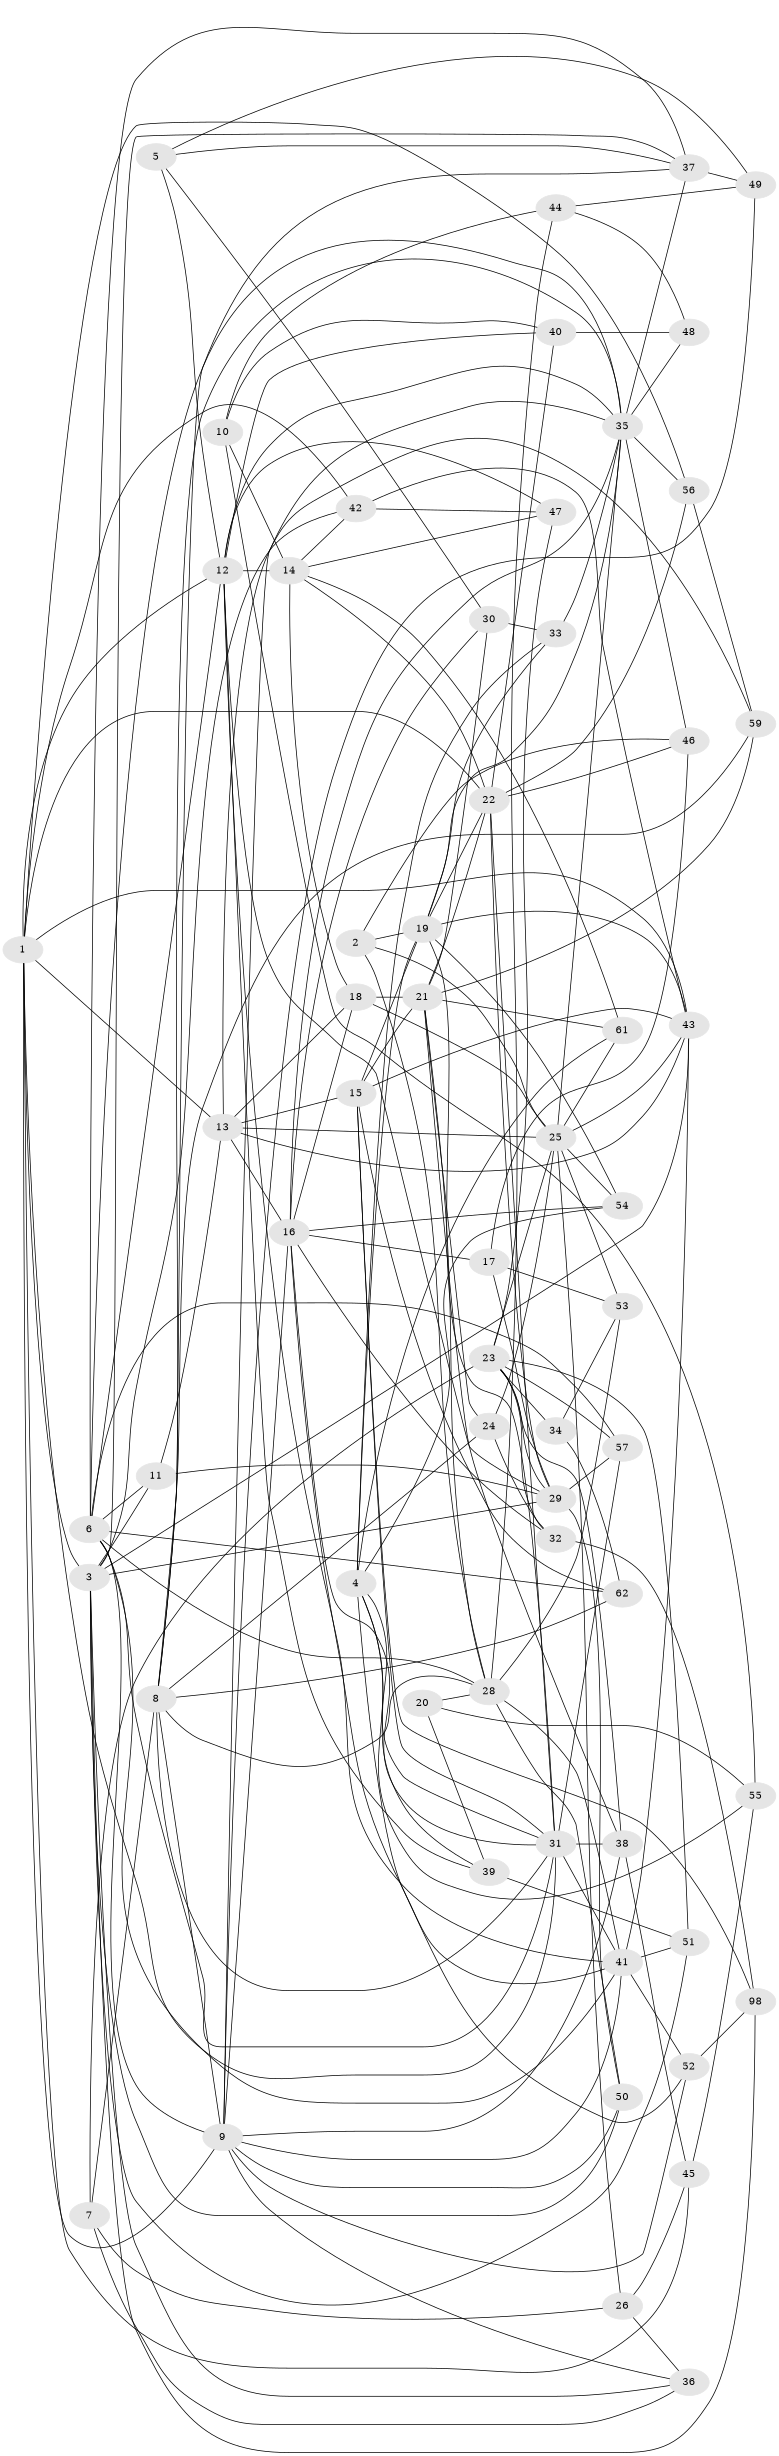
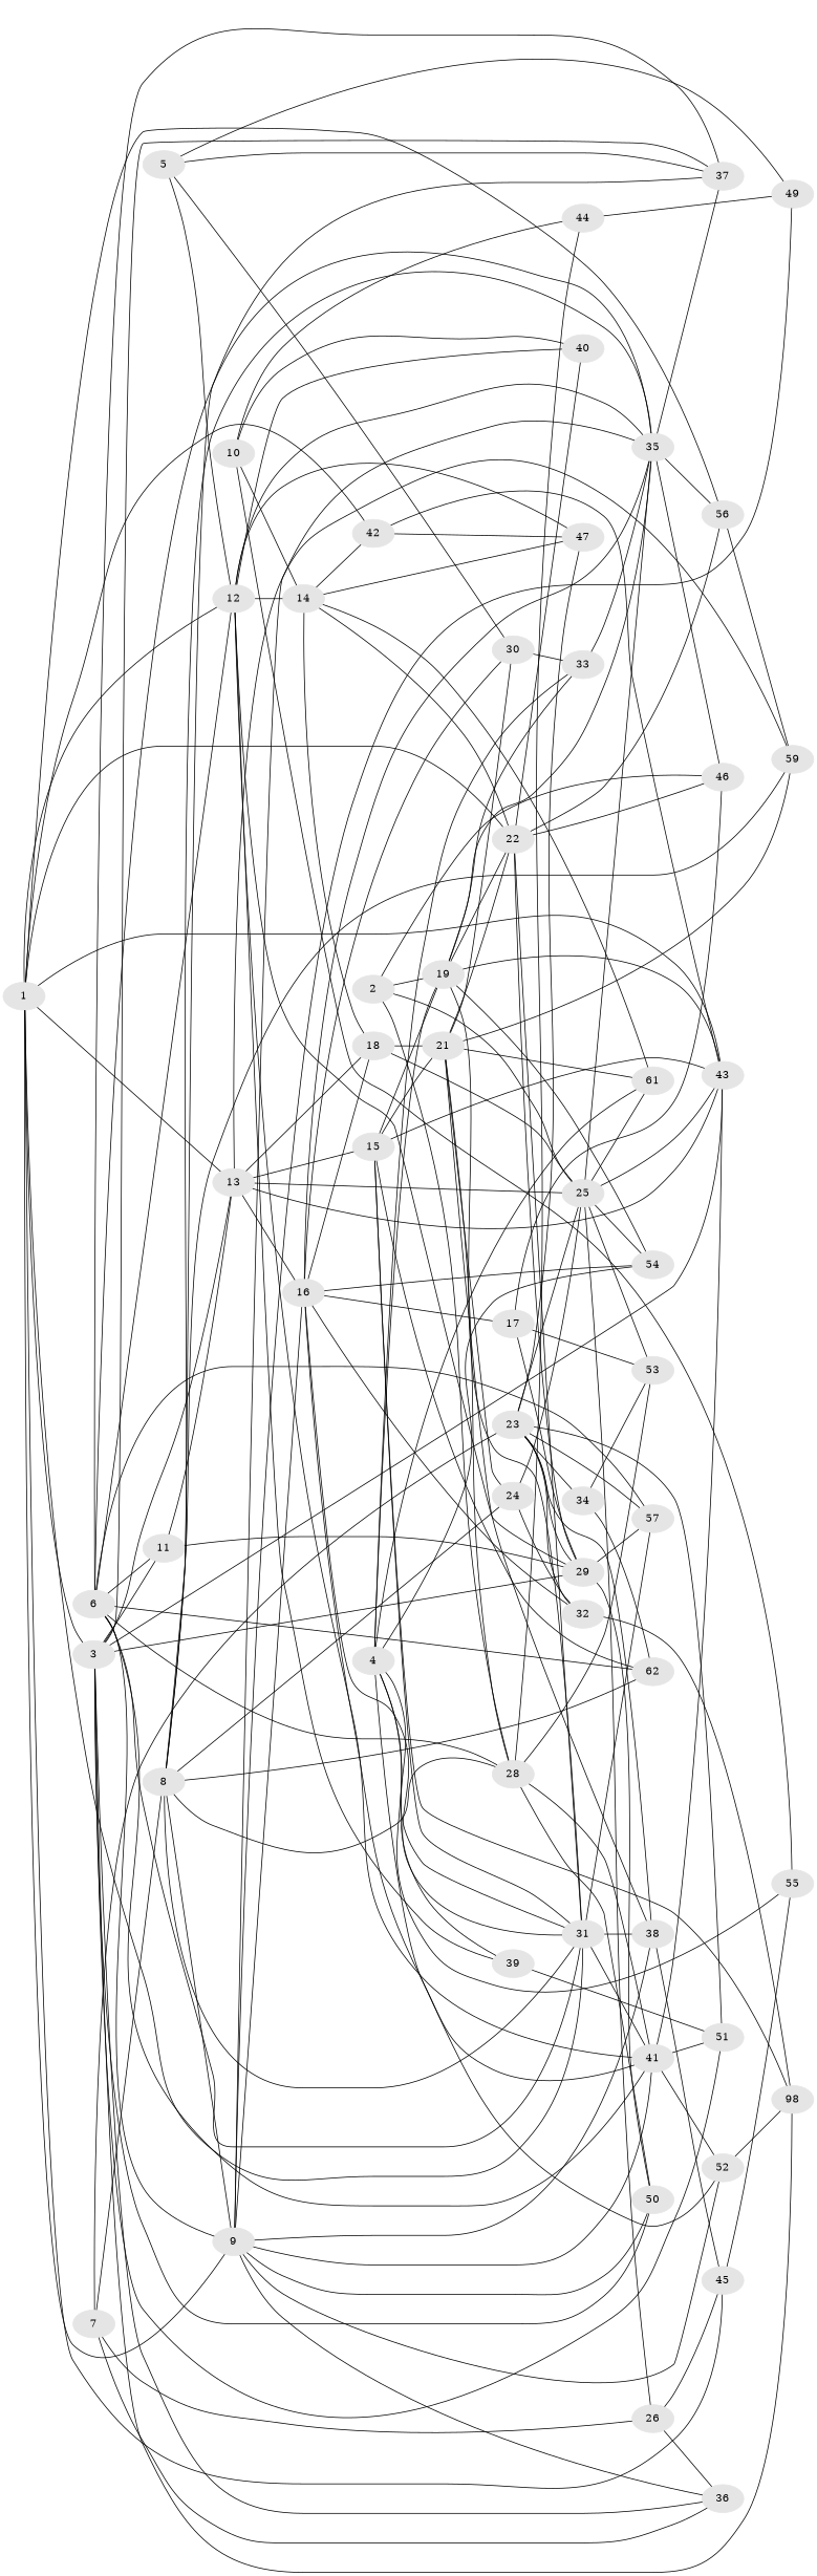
  graph {
    rankdir=LR
    node [color=gray90 style=filled]
    edge [weight=1.0]
    1
    3
    9
    12
    13
    22
    31
    42
    43
    45
    56
    11
    29
    36
    37
    50
    51
    n18 [label=98]
    52
    49
    35
    41
    16
    38
    39
    14
    40
    47
    25
    59
    15
    18
    46
    57
    55
    2
    19
    28
    33
    54
    61
    26
    53
    44
    4
    5
    30
    6
    n49 [label=62]
-   48
    7
    8
    23
    24
    34
    32
    17
    10
    21
-   20
    1 -- 3
    1 -- 9
    1 -- 12
    1 -- 13
    1 -- 22
    1 -- 31
    1 -- 42
    1 -- 43
    1 -- 45
    1 -- 56
-   3 -- 42
+   3 -- 13
    3 -- 43
    3 -- 11
    3 -- 29
    3 -- 36
    3 -- 37
    3 -- 50 [weight=3.0]
    3 -- 51
    3 -- n18
    9 -- 36
    9 -- 50
    9 -- 52
    9 -- 49
    9 -- 35
    9 -- 41
    9 -- 16
    9 -- 38
    12 -- 29
    12 -- 35
    12 -- 41 [weight=2.0]
    12 -- 39
    12 -- 14 [weight=2.0]
    12 -- 40
    12 -- 47
    13 -- 43 [weight=2.0]
    13 -- 16
    13 -- 25
    13 -- 59
    13 -- 15
    13 -- 18 [weight=2.0]
    22 -- 31
    22 -- 56
    22 -- 29
    22 -- 40
    22 -- 46
    31 -- 41
    31 -- 38
    31 -- 57
    42 -- 43
    42 -- 47
    45 -- 55
    56 -- 59
    11 -- 13
    11 -- 29
    29 -- 50
    29 -- 57
-   37 -- 49
    52 -- n18
    35 -- 56
    35 -- 37
    35 -- 46
-   35 -- 48
    41 -- 43
    41 -- 51
    41 -- 52
    16 -- 31
    16 -- 35
    16 -- 41
    16 -- 18
    16 -- 54
    16 -- 30
    16 -- 32
    16 -- 17
    38 -- 45
    39 -- 51
    14 -- 22
    14 -- 42
    14 -- 47
    14 -- 18
    14 -- 61
-   40 -- 48
    25 -- 43
    25 -- 35
    25 -- 54
    25 -- 61
    25 -- 26
    25 -- 53
    15 -- 31
    15 -- 43 [weight=2.0]
    15 -- n18
    15 -- 19
    15 -- n49
    15 -- 21
    18 -- 25
    18 -- 21
    2 -- 25
    2 -- 46
    2 -- 19
    2 -- 28
    19 -- 22
    19 -- 31
    19 -- 43
    19 -- 35
    19 -- 33
    19 -- 54
    28 -- 50
    28 -- 41
    28 -- 53
    28 -- 44
    33 -- 35
    26 -- 45
    26 -- 36
    44 -- 49
-   44 -- 48
    4 -- 31
    4 -- 52
    4 -- 39
    4 -- 55
    4 -- 19 [weight=3.0]
    4 -- 33
    4 -- 54
    4 -- 61
    5 -- 12
    5 -- 37
    5 -- 49
    5 -- 30
    30 -- 33
    6 -- 9
    6 -- 12
    6 -- 31 [weight=2.0]
    6 -- 11
    6 -- 37
    6 -- 35
    6 -- 41 [weight=2.0]
    6 -- 57
    6 -- 28
    6 -- n49
    7 -- 36
    7 -- 26
    7 -- 8
    7 -- 23
    8 -- 9 [weight=2.0]
    8 -- 31
    8 -- 37 [weight=3.0]
    8 -- 35
    8 -- 59
    8 -- 28
    8 -- n49
    8 -- 24
    23 -- 29
    23 -- 51
    23 -- 38 [weight=2.0]
    23 -- 47
    23 -- 25
    23 -- 57
    23 -- 34
    23 -- 32
    24 -- 25
    24 -- 32
    34 -- 53
    34 -- n49
    32 -- n18
    17 -- 29
    17 -- 46
    17 -- 53
    10 -- 14
    10 -- 40
    10 -- 55
    10 -- 44
    21 -- 22 [weight=2.0]
    21 -- 38
    21 -- 59
    21 -- 28 [weight=3.0]
    21 -- 61
    21 -- 30
    21 -- 24
-   20 -- 39
-   20 -- 55
-   20 -- 28 [weight=2.0]
  }
